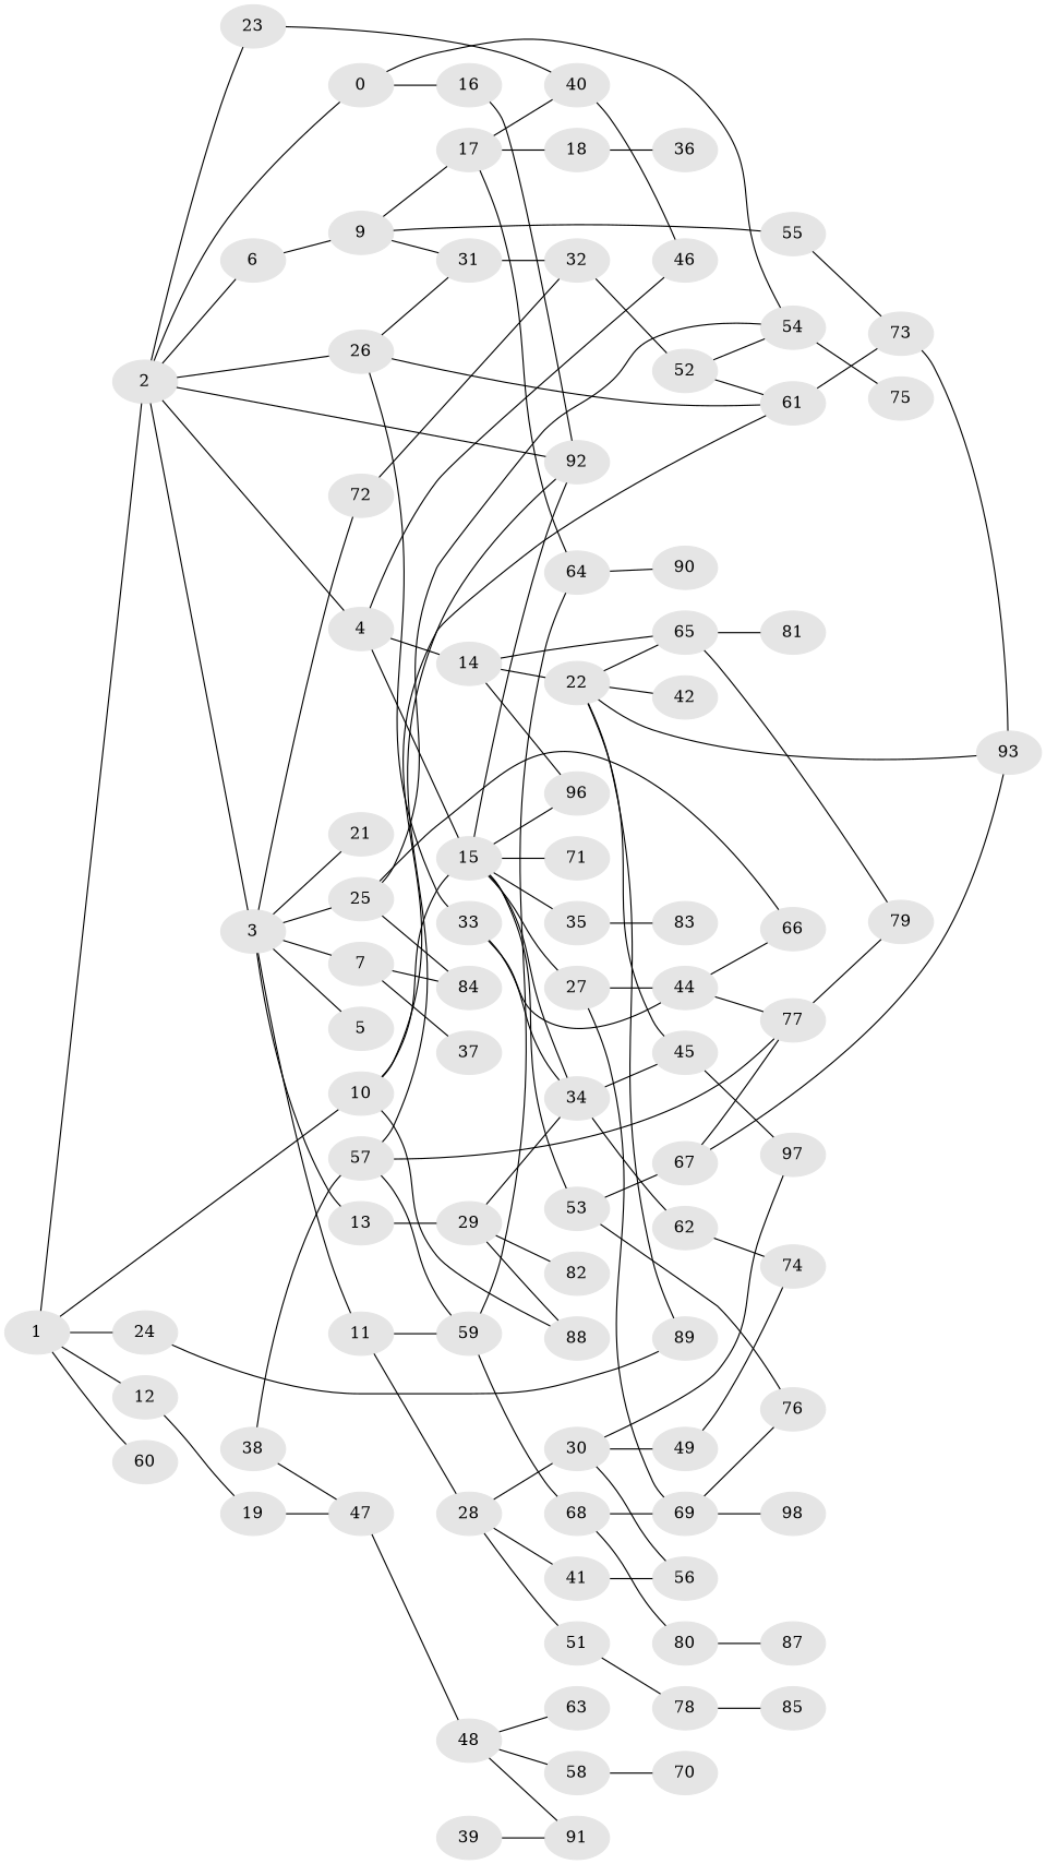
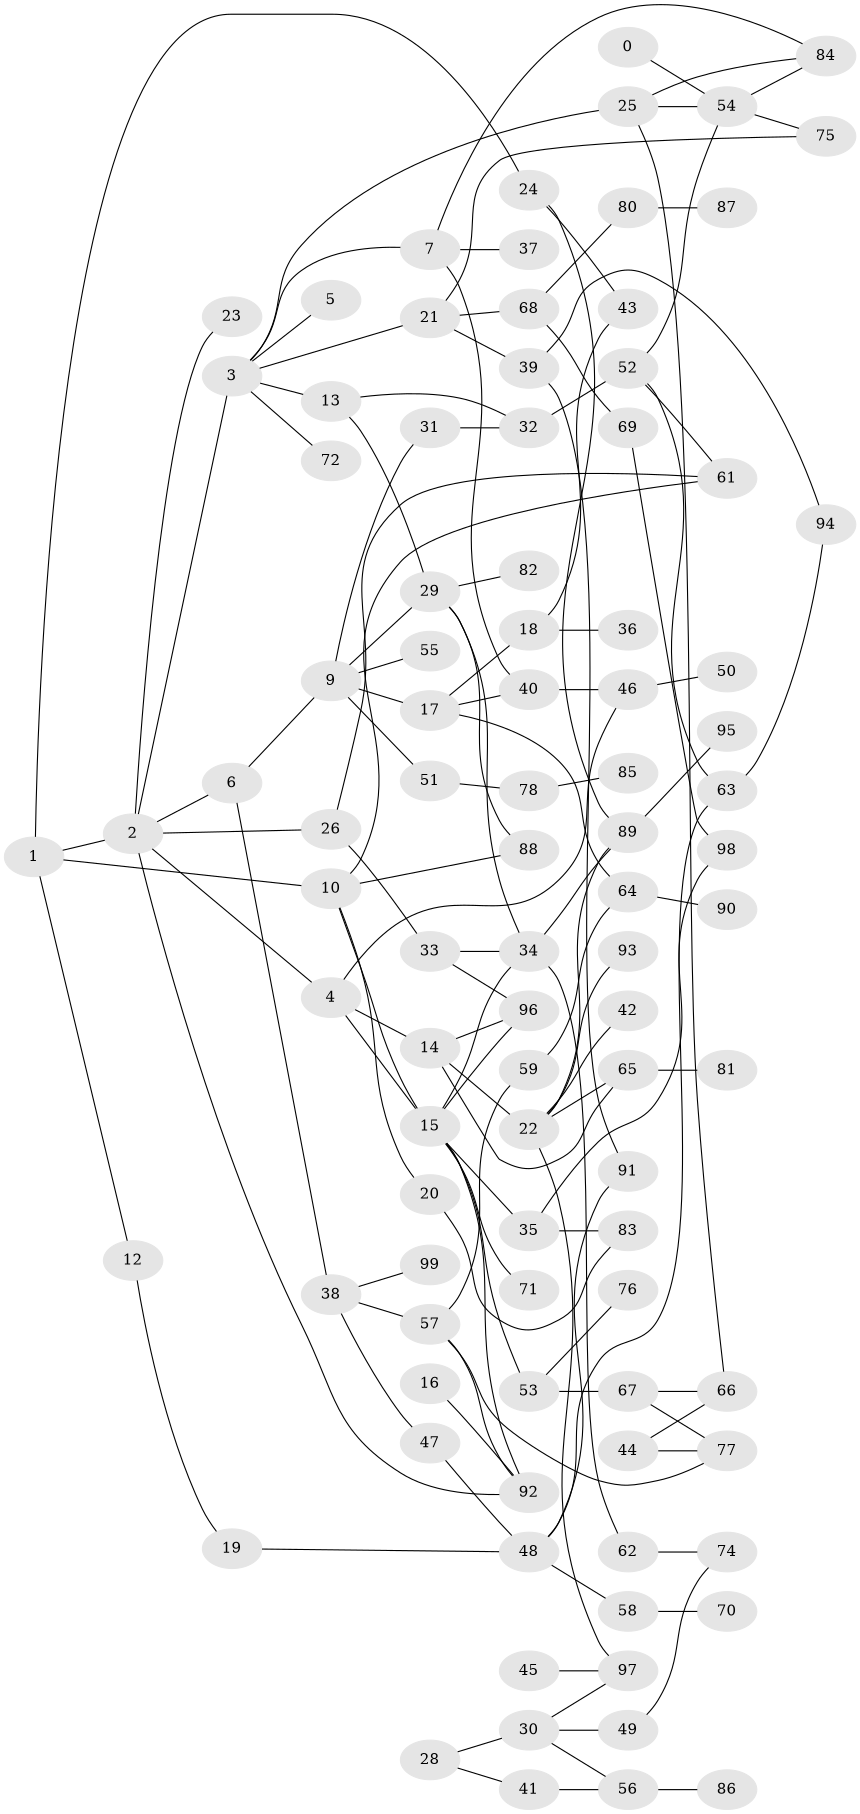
  graph {
    rankdir=LR
    node [color=gray90 style=filled]
    1
    2
    10
    12
    24
-   60
    3
    4
    6
    n10 [label=0]
    23
    26
    92
    15
+   20
    61
    88
    19
+   43
    89
    5
    7
-   11
    13
    21
    25
    72
    14
    46
    9
    38
    16
    54
    40
    31
    33
    37
    84
    28
    59
    29
    32
    39
    68
    75
    66
    22
    65
    96
-   27
    34
    35
    53
    71
+   50
    17
    51
    55
    47
    57
+   99
    18
    64
    82
    78
-   73
    83
    30
    41
    48
    52
    42
    93
    97
-   79
    81
    44
    69
    45
    62
    98
    67
    76
    36
    90
    91
    58
    63
+   94
    80
+   95
    77
    49
    56
    74
+   86
    70
    85
    87
    1 -- 2
    1 -- 10
    1 -- 12
    1 -- 24
-   1 -- 60
    2 -- 3
    2 -- 4
    2 -- 6
-   2 -- n10
    2 -- 23
    2 -- 26
    2 -- 92
    10 -- 15
+   10 -- 20
    10 -- 61
    10 -- 88
    12 -- 19
+   24 -- 43
    24 -- 89
    3 -- 5
    3 -- 7
-   3 -- 11
    3 -- 13
    3 -- 21
    3 -- 25
    3 -- 72
    4 -- 15
    4 -- 14
    4 -- 46
    6 -- 9
-   n10 -- 16
+   6 -- 38
    n10 -- 54
-   23 -- 40
+   7 -- 40
    26 -- 61
-   26 -- 31
    26 -- 33
    15 -- 92
    15 -- 96
-   15 -- 27
    15 -- 34
    15 -- 35
    15 -- 53
    15 -- 71
-   61 -- 73
-   19 -- 47
+   20 -- 83
+   19 -- 48
+   89 -- 95
    7 -- 37
    7 -- 84
-   11 -- 28
-   11 -- 59
    13 -- 29
-   72 -- 32
-   59 -- 68
+   13 -- 32
+   21 -- 39
+   21 -- 68
+   21 -- 75
    25 -- 54
    25 -- 84
    25 -- 66
    14 -- 22
    14 -- 65
    14 -- 96
+   46 -- 50
    9 -- 31
+   9 -- 29
    9 -- 17
-   28 -- 51
+   9 -- 51
    9 -- 55
    38 -- 47
    38 -- 57
+   38 -- 99
    16 -- 92
+   54 -- 84
    54 -- 75
    40 -- 46
    31 -- 32
-   33 -- 44
+   33 -- 96
    33 -- 34
    28 -- 30
    28 -- 41
    59 -- 64
    29 -- 88
    29 -- 34
    29 -- 82
    32 -- 52
    39 -- 91
+   39 -- 94
    68 -- 69
    68 -- 80
    22 -- 89
    22 -- 65
    22 -- 42
    22 -- 93
-   22 -- 45
-   65 -- 79
+   22 -- 97
    65 -- 81
-   27 -- 44
-   27 -- 69
-   34 -- 45
+   34 -- 89
    34 -- 62
    35 -- 83
+   35 -- 98
    53 -- 67
    53 -- 76
    17 -- 40
    17 -- 18
    17 -- 64
    51 -- 78
-   55 -- 73
    47 -- 48
    57 -- 92
    57 -- 59
    57 -- 77
+   18 -- 43
    18 -- 36
    64 -- 90
    78 -- 85
-   73 -- 93
    30 -- 97
    30 -- 49
    30 -- 56
    41 -- 56
    48 -- 91
    48 -- 58
    48 -- 63
    52 -- 61
    52 -- 54
+   52 -- 63
    44 -- 66
    44 -- 77
    69 -- 98
-   69 -- 76
    45 -- 97
    62 -- 74
-   67 -- 93
+   67 -- 66
    67 -- 77
    58 -- 70
+   63 -- 94
    80 -- 87
-   77 -- 79
    49 -- 74
+   56 -- 86
  }
